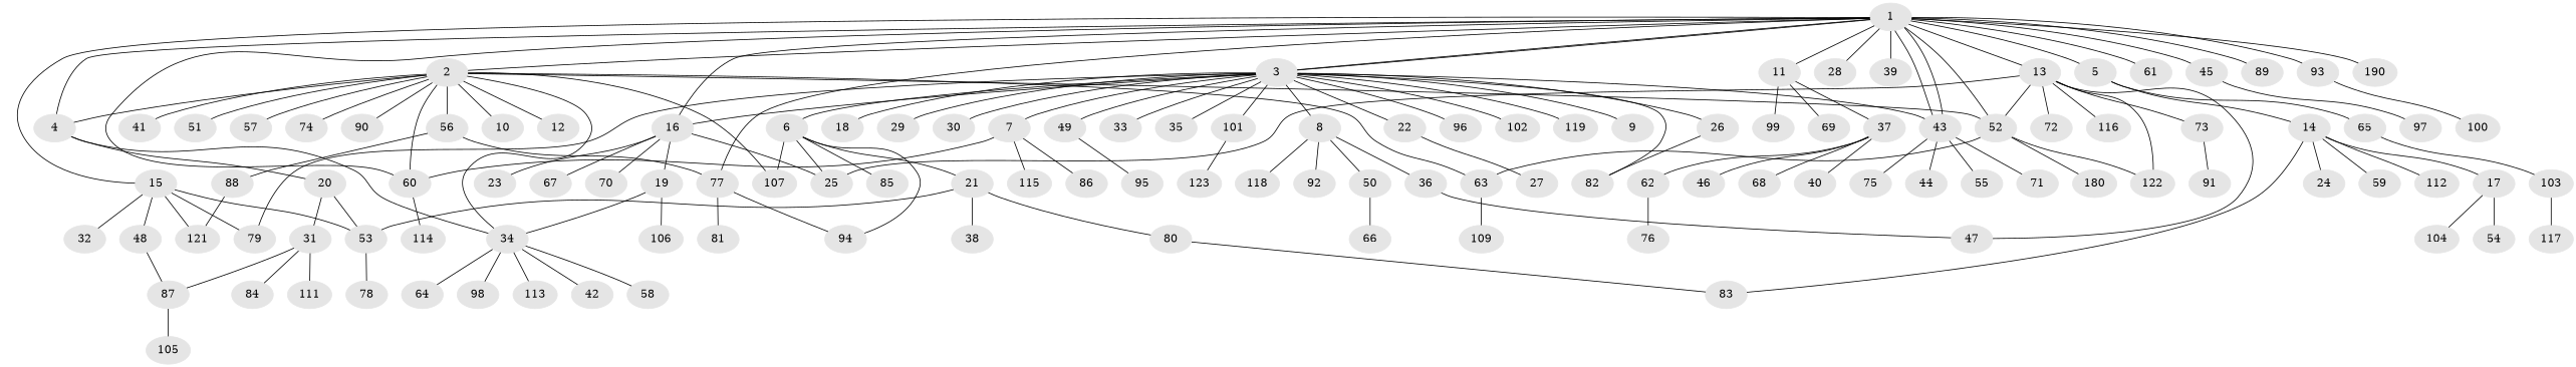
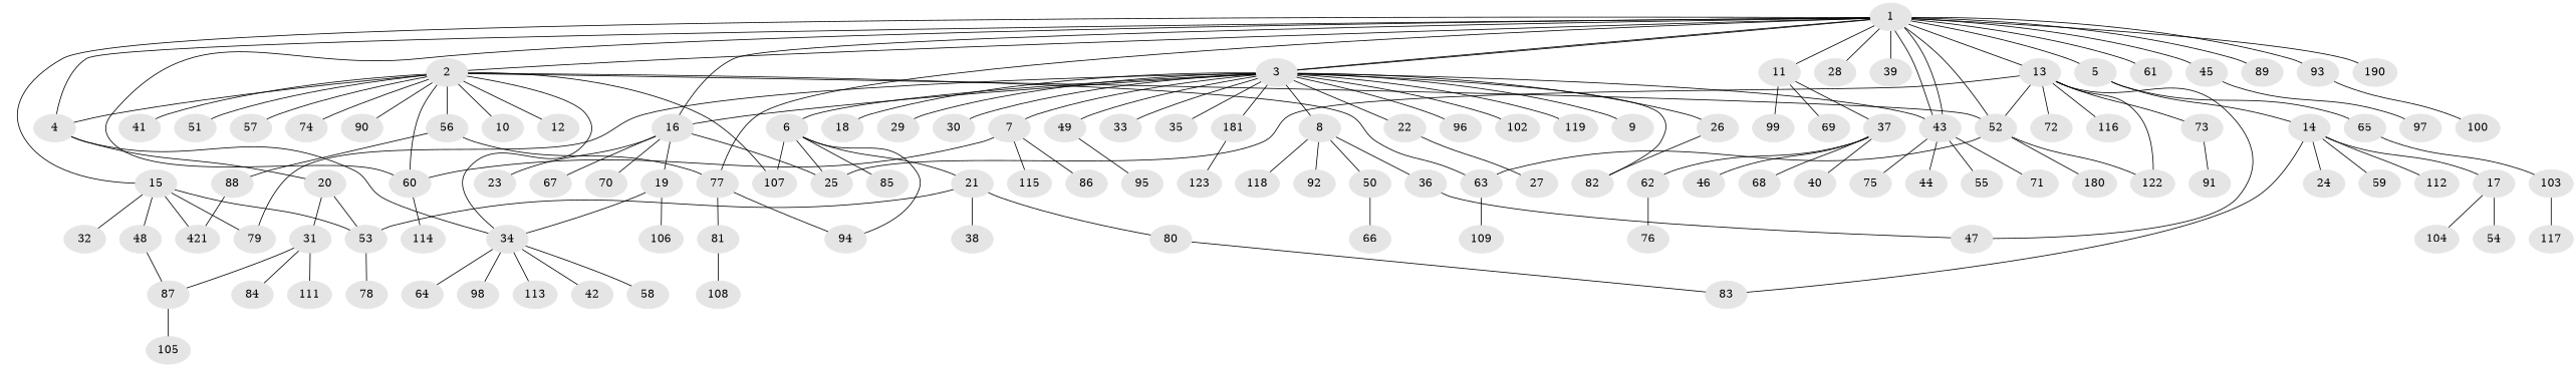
  graph {
    node [color=gray90 style=filled]
    1
    2
    3
    4
    5
    11
    13
    15
    16
    28
    39
    43
    45
    52
    60
    61
    77
    89
    93
    n20 [label=190]
    10
    12
    34
    41
    51
    56
    57
    63
    74
    90
    107
    6
    7
    8
    9
    18
    22
    26
    29
    30
    33
    35
    49
    79
    82
    96
-   101
+   101 [label=181]
    102
    119
    20
    14
    65
    37
    69
    99
    25
    47
    72
    73
    116
    122
    32
    48
    53
-   121
+   121 [label=421]
    19
    23
    67
    70
    44
    55
    71
    75
    97
    n75 [label=180]
    114
    94
    81
    100
    42
    58
    64
    98
    113
    88
    109
    21
    85
    86
    115
    36
    50
    92
    118
    27
    95
    123
    31
    17
    24
    59
    83
    112
    103
    38
    80
    66
    40
    46
    62
    68
    91
    54
    104
    87
    78
    106
    84
    111
    105
    76
    117
+   108
    1 -- 2
    1 -- 3
    1 -- 3
    1 -- 4
    1 -- 5
    1 -- 11
    1 -- 13
    1 -- 15
    1 -- 16
    1 -- 28
    1 -- 39
    1 -- 43
    1 -- 43
    1 -- 45
    1 -- 52
    1 -- 60
    1 -- 61
    1 -- 77
    1 -- 89
    1 -- 93
    1 -- n20
    2 -- 4
    2 -- 52
    2 -- 60
    2 -- 10
    2 -- 12
    2 -- 34
    2 -- 41
    2 -- 51
    2 -- 56
    2 -- 57
    2 -- 63
    2 -- 74
    2 -- 90
    2 -- 107
    3 -- 16
    3 -- 43
    3 -- 6
    3 -- 7
    3 -- 8
    3 -- 9
    3 -- 18
    3 -- 22
    3 -- 26
    3 -- 29
    3 -- 30
    3 -- 33
    3 -- 35
    3 -- 49
    3 -- 79
    3 -- 82
    3 -- 96
    3 -- 101
    3 -- 102
    3 -- 119
    4 -- 34
    4 -- 20
    5 -- 14
    5 -- 65
    11 -- 37
    11 -- 69
    11 -- 99
    13 -- 52
    13 -- 25
    13 -- 47
    13 -- 72
    13 -- 73
    13 -- 116
    13 -- 122
    15 -- 79
    15 -- 32
    15 -- 48
    15 -- 53
    15 -- 121
    16 -- 25
    16 -- 19
    16 -- 23
    16 -- 67
    16 -- 70
    43 -- 44
    43 -- 55
    43 -- 71
    43 -- 75
    45 -- 97
    52 -- 63
    52 -- 122
    52 -- n75
    60 -- 114
    77 -- 94
    77 -- 81
    93 -- 100
    34 -- 42
    34 -- 58
    34 -- 64
    34 -- 98
    34 -- 113
    56 -- 77
    56 -- 88
    63 -- 109
    6 -- 107
    6 -- 25
    6 -- 94
    6 -- 21
    6 -- 85
    7 -- 60
    7 -- 86
    7 -- 115
    8 -- 36
    8 -- 50
    8 -- 92
    8 -- 118
    22 -- 27
    26 -- 82
    49 -- 95
    101 -- 123
    20 -- 53
    20 -- 31
    14 -- 17
    14 -- 24
    14 -- 59
    14 -- 83
    14 -- 112
    65 -- 103
    37 -- 40
    37 -- 46
    37 -- 62
    37 -- 68
    73 -- 91
    48 -- 87
    53 -- 78
    19 -- 34
    19 -- 106
+   81 -- 108
    88 -- 121
    21 -- 53
    21 -- 38
    21 -- 80
    36 -- 47
    50 -- 66
    31 -- 87
    31 -- 84
    31 -- 111
    17 -- 54
    17 -- 104
    103 -- 117
    80 -- 83
    62 -- 76
    87 -- 105
  }
